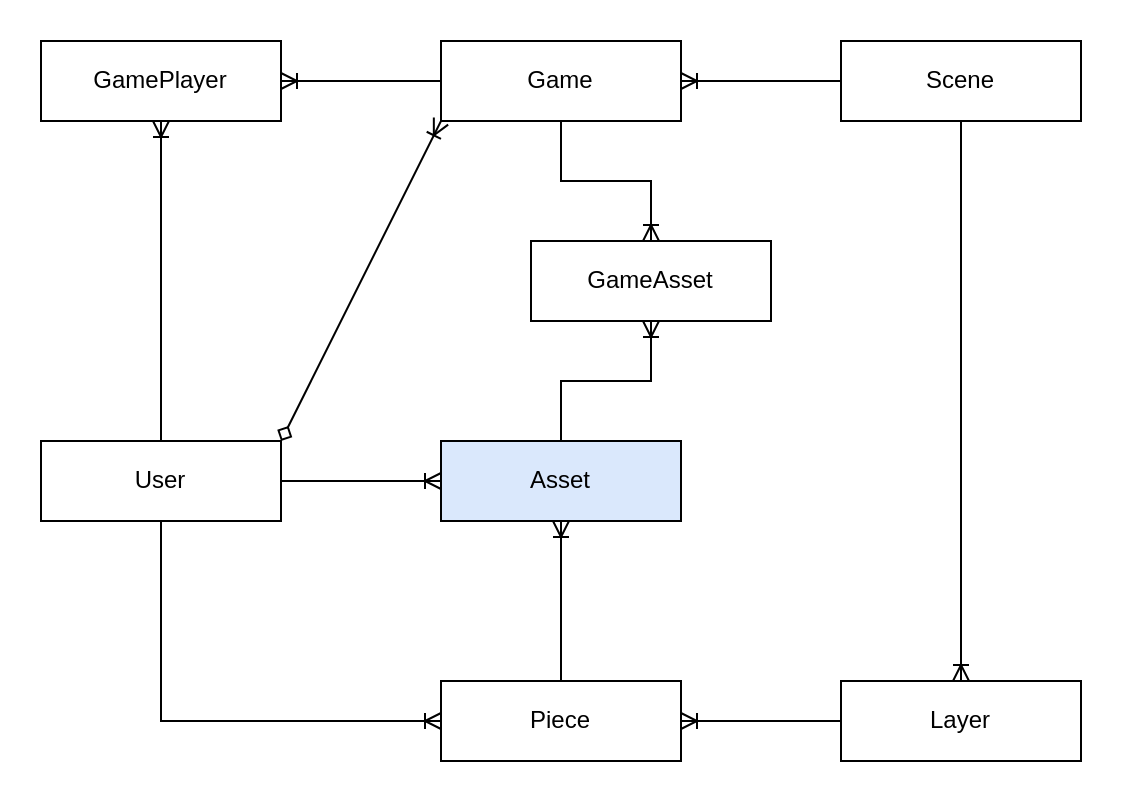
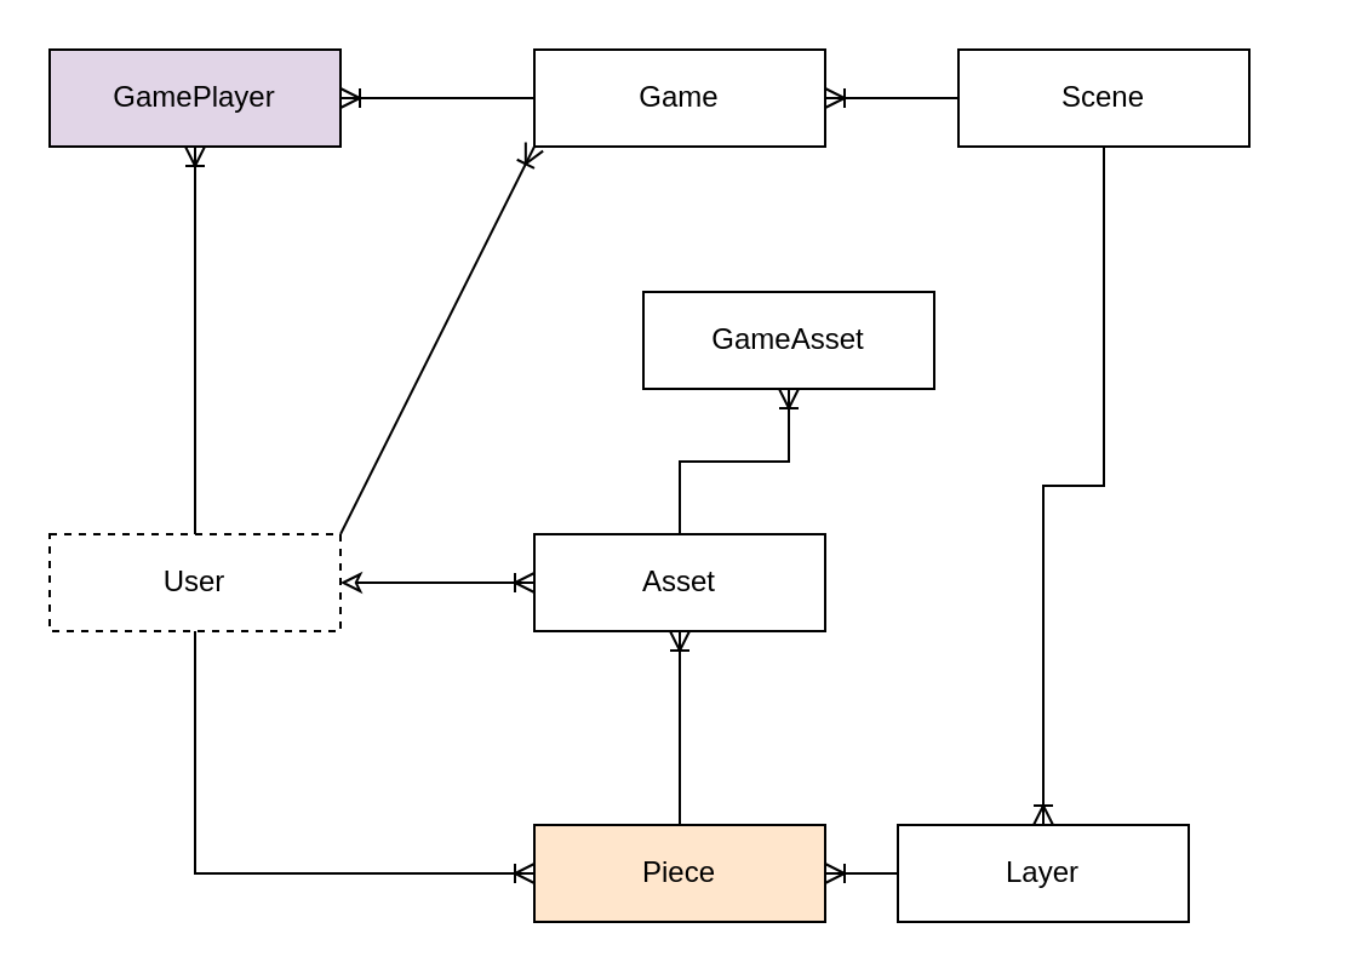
  <mxCell id="0" />
  <mxCell id="1" parent="0" />
- <mxCell id="2" value="User" style="whiteSpace=wrap;html=1;align=center;" parent="1" vertex="1"><mxGeometry x="20" y="220" width="120" height="40" as="geometry" /></mxCell>
- <mxCell id="3" style="edgeStyle=orthogonalEdgeStyle;rounded=0;orthogonalLoop=1;jettySize=auto;html=1;entryX=0.5;entryY=0;entryDx=0;entryDy=0;endArrow=ERoneToMany;endFill=0;" parent="1" source="6" target="16" edge="1"><mxGeometry relative="1" as="geometry" /></mxCell>
+ <mxCell id="2" value="User" style="whiteSpace=wrap;html=1;align=center;dashed=1;" parent="1" vertex="1"><mxGeometry x="20" y="220" width="120" height="40" as="geometry" /></mxCell>
  <mxCell id="4" style="edgeStyle=orthogonalEdgeStyle;rounded=0;orthogonalLoop=1;jettySize=auto;html=1;exitX=1;exitY=0.5;exitDx=0;exitDy=0;entryX=0;entryY=0.5;entryDx=0;entryDy=0;endArrow=none;endFill=0;startArrow=ERoneToMany;startFill=0;" parent="1" source="6" target="9" edge="1"><mxGeometry relative="1" as="geometry" /></mxCell>
- <mxCell id="5" style="rounded=0;orthogonalLoop=1;jettySize=auto;html=1;exitX=0;exitY=1;exitDx=0;exitDy=0;entryX=1;entryY=0;entryDx=0;entryDy=0;endArrow=diamond;endFill=0;startArrow=ERoneToMany;startFill=0;" edge="1" parent="1" source="6" target="2"><mxGeometry relative="1" as="geometry" /></mxCell>
+ <mxCell id="5" style="rounded=0;orthogonalLoop=1;jettySize=auto;html=1;exitX=0;exitY=1;exitDx=0;exitDy=0;entryX=1;entryY=0;entryDx=0;entryDy=0;endArrow=none;endFill=0;startArrow=ERoneToMany;startFill=0;" edge="1" parent="1" source="6" target="2"><mxGeometry relative="1" as="geometry" /></mxCell>
  <mxCell id="6" value="Game" style="whiteSpace=wrap;html=1;align=center;" parent="1" vertex="1"><mxGeometry x="220" y="20" width="120" height="40" as="geometry" /></mxCell>
  <mxCell id="7" style="edgeStyle=orthogonalEdgeStyle;rounded=0;orthogonalLoop=1;jettySize=auto;html=1;entryX=0.5;entryY=0;entryDx=0;entryDy=0;endArrow=none;endFill=0;startArrow=ERoneToMany;startFill=0;" parent="1" source="8" target="2" edge="1"><mxGeometry relative="1" as="geometry" /></mxCell>
- <mxCell id="8" value="GamePlayer" style="whiteSpace=wrap;html=1;align=center;" parent="1" vertex="1"><mxGeometry x="20" y="20" width="120" height="40" as="geometry" /></mxCell>
- <mxCell id="9" value="Scene" style="whiteSpace=wrap;html=1;align=center;" parent="1" vertex="1"><mxGeometry x="420" y="20" width="120" height="40" as="geometry" /></mxCell>
+ <mxCell id="8" value="GamePlayer" style="whiteSpace=wrap;html=1;align=center;fillColor=#e1d5e7;" parent="1" vertex="1"><mxGeometry x="20" y="20" width="120" height="40" as="geometry" /></mxCell>
+ <mxCell id="9" value="Scene" style="whiteSpace=wrap;html=1;align=center;" parent="1" vertex="1"><mxGeometry x="395" y="20" width="120" height="40" as="geometry" /></mxCell>
  <mxCell id="10" style="edgeStyle=orthogonalEdgeStyle;rounded=0;orthogonalLoop=1;jettySize=auto;html=1;entryX=0.5;entryY=1;entryDx=0;entryDy=0;endArrow=none;endFill=0;startArrow=ERoneToMany;startFill=0;" parent="1" source="11" target="9" edge="1"><mxGeometry relative="1" as="geometry" /></mxCell>
- <mxCell id="11" value="Layer" style="whiteSpace=wrap;html=1;align=center;" parent="1" vertex="1"><mxGeometry x="420" y="340" width="120" height="40" as="geometry" /></mxCell>
- <mxCell id="12" style="edgeStyle=orthogonalEdgeStyle;rounded=0;orthogonalLoop=1;jettySize=auto;html=1;entryX=1;entryY=0.5;entryDx=0;entryDy=0;endArrow=none;endFill=0;startArrow=ERoneToMany;startFill=0;" parent="1" source="15" target="2" edge="1"><mxGeometry relative="1" as="geometry" /></mxCell>
+ <mxCell id="11" value="Layer" style="whiteSpace=wrap;html=1;align=center;" parent="1" vertex="1"><mxGeometry x="370" y="340" width="120" height="40" as="geometry" /></mxCell>
+ <mxCell id="12" style="edgeStyle=orthogonalEdgeStyle;rounded=0;orthogonalLoop=1;jettySize=auto;html=1;entryX=1;entryY=0.5;entryDx=0;entryDy=0;endArrow=classic;endFill=0;startArrow=ERoneToMany;startFill=0;" parent="1" source="15" target="2" edge="1"><mxGeometry relative="1" as="geometry" /></mxCell>
  <mxCell id="13" style="edgeStyle=orthogonalEdgeStyle;rounded=0;orthogonalLoop=1;jettySize=auto;html=1;entryX=0.5;entryY=0;entryDx=0;entryDy=0;endArrow=none;endFill=0;startArrow=ERoneToMany;startFill=0;" parent="1" source="15" target="19" edge="1"><mxGeometry relative="1" as="geometry" /></mxCell>
  <mxCell id="14" style="edgeStyle=orthogonalEdgeStyle;rounded=0;orthogonalLoop=1;jettySize=auto;html=1;entryX=0.5;entryY=1;entryDx=0;entryDy=0;endArrow=ERoneToMany;endFill=0;" parent="1" source="15" target="16" edge="1"><mxGeometry relative="1" as="geometry" /></mxCell>
- <mxCell id="15" value="Asset" style="whiteSpace=wrap;html=1;align=center;fillColor=#dae8fc;" parent="1" vertex="1"><mxGeometry x="220" y="220" width="120" height="40" as="geometry" /></mxCell>
+ <mxCell id="15" value="Asset" style="whiteSpace=wrap;html=1;align=center;" parent="1" vertex="1"><mxGeometry x="220" y="220" width="120" height="40" as="geometry" /></mxCell>
  <mxCell id="16" value="GameAsset" style="whiteSpace=wrap;html=1;align=center;" parent="1" vertex="1"><mxGeometry x="265" y="120" width="120" height="40" as="geometry" /></mxCell>
  <mxCell id="17" style="edgeStyle=orthogonalEdgeStyle;rounded=0;orthogonalLoop=1;jettySize=auto;html=1;entryX=0.5;entryY=1;entryDx=0;entryDy=0;endArrow=none;endFill=0;startArrow=ERoneToMany;startFill=0;" parent="1" source="19" target="2" edge="1"><mxGeometry relative="1" as="geometry" /></mxCell>
  <mxCell id="18" style="edgeStyle=orthogonalEdgeStyle;rounded=0;orthogonalLoop=1;jettySize=auto;html=1;entryX=0;entryY=0.5;entryDx=0;entryDy=0;endArrow=none;endFill=0;startArrow=ERoneToMany;startFill=0;" parent="1" source="19" target="11" edge="1"><mxGeometry relative="1" as="geometry" /></mxCell>
- <mxCell id="19" value="Piece" style="whiteSpace=wrap;html=1;align=center;" parent="1" vertex="1"><mxGeometry x="220" y="340" width="120" height="40" as="geometry" /></mxCell>
+ <mxCell id="19" value="Piece" style="whiteSpace=wrap;html=1;align=center;fillColor=#ffe6cc;" parent="1" vertex="1"><mxGeometry x="220" y="340" width="120" height="40" as="geometry" /></mxCell>
  <mxCell id="20" value="" style="edgeStyle=entityRelationEdgeStyle;fontSize=12;html=1;endArrow=ERoneToMany;rounded=0;exitX=0;exitY=0.5;exitDx=0;exitDy=0;entryX=1;entryY=0.5;entryDx=0;entryDy=0;" parent="1" source="6" target="8" edge="1"><mxGeometry width="100" height="100" relative="1" as="geometry"><mxPoint x="-90" y="100" as="sourcePoint" /><mxPoint x="10" y="0" as="targetPoint" /></mxGeometry></mxCell>
